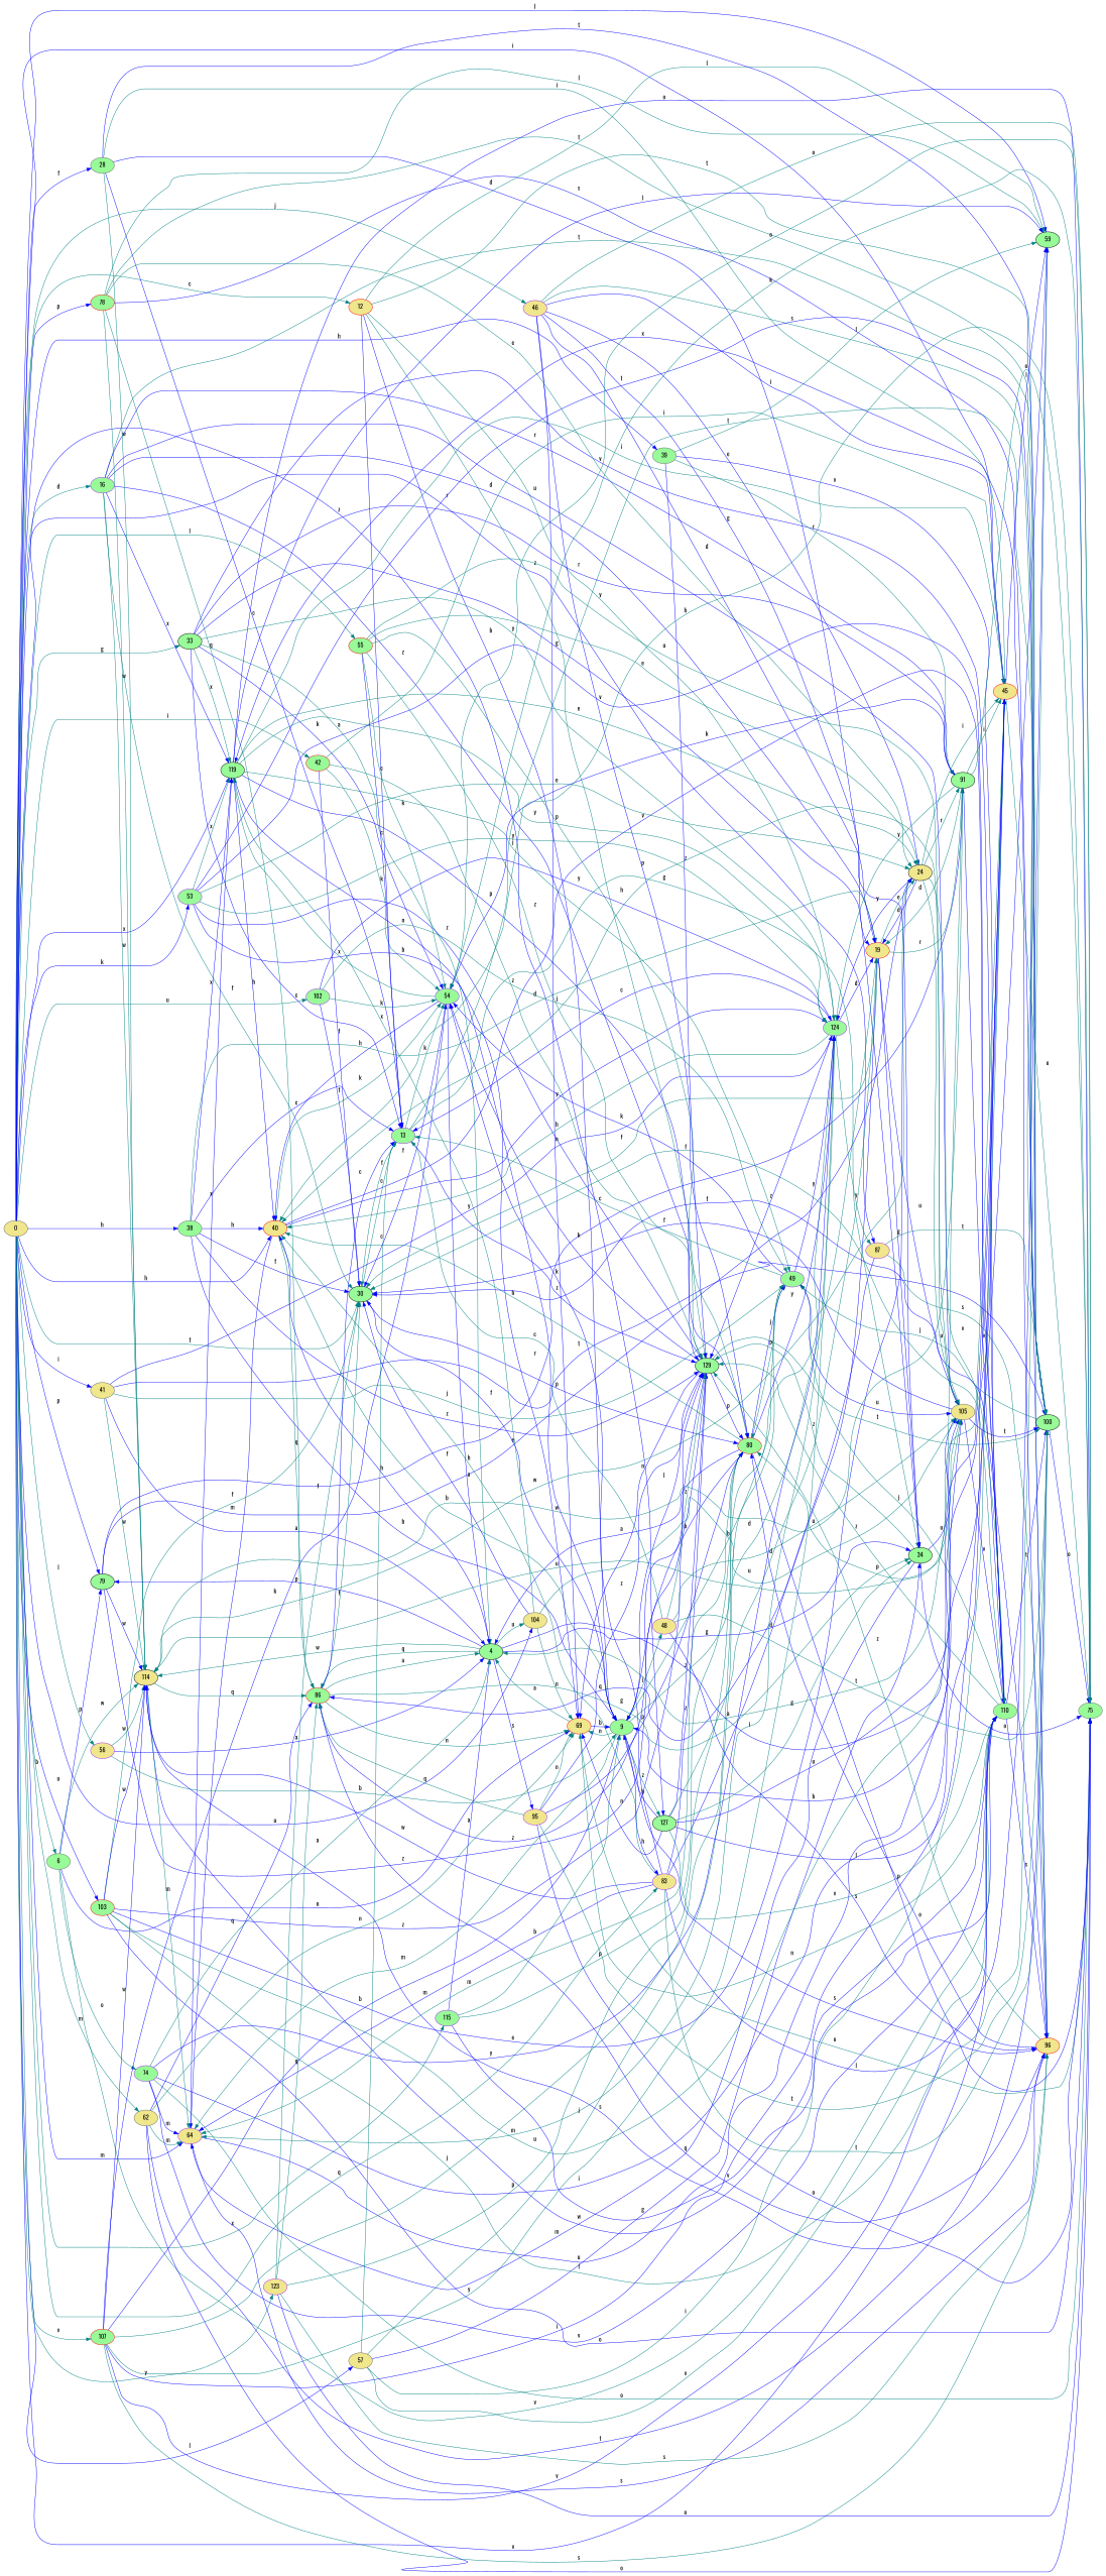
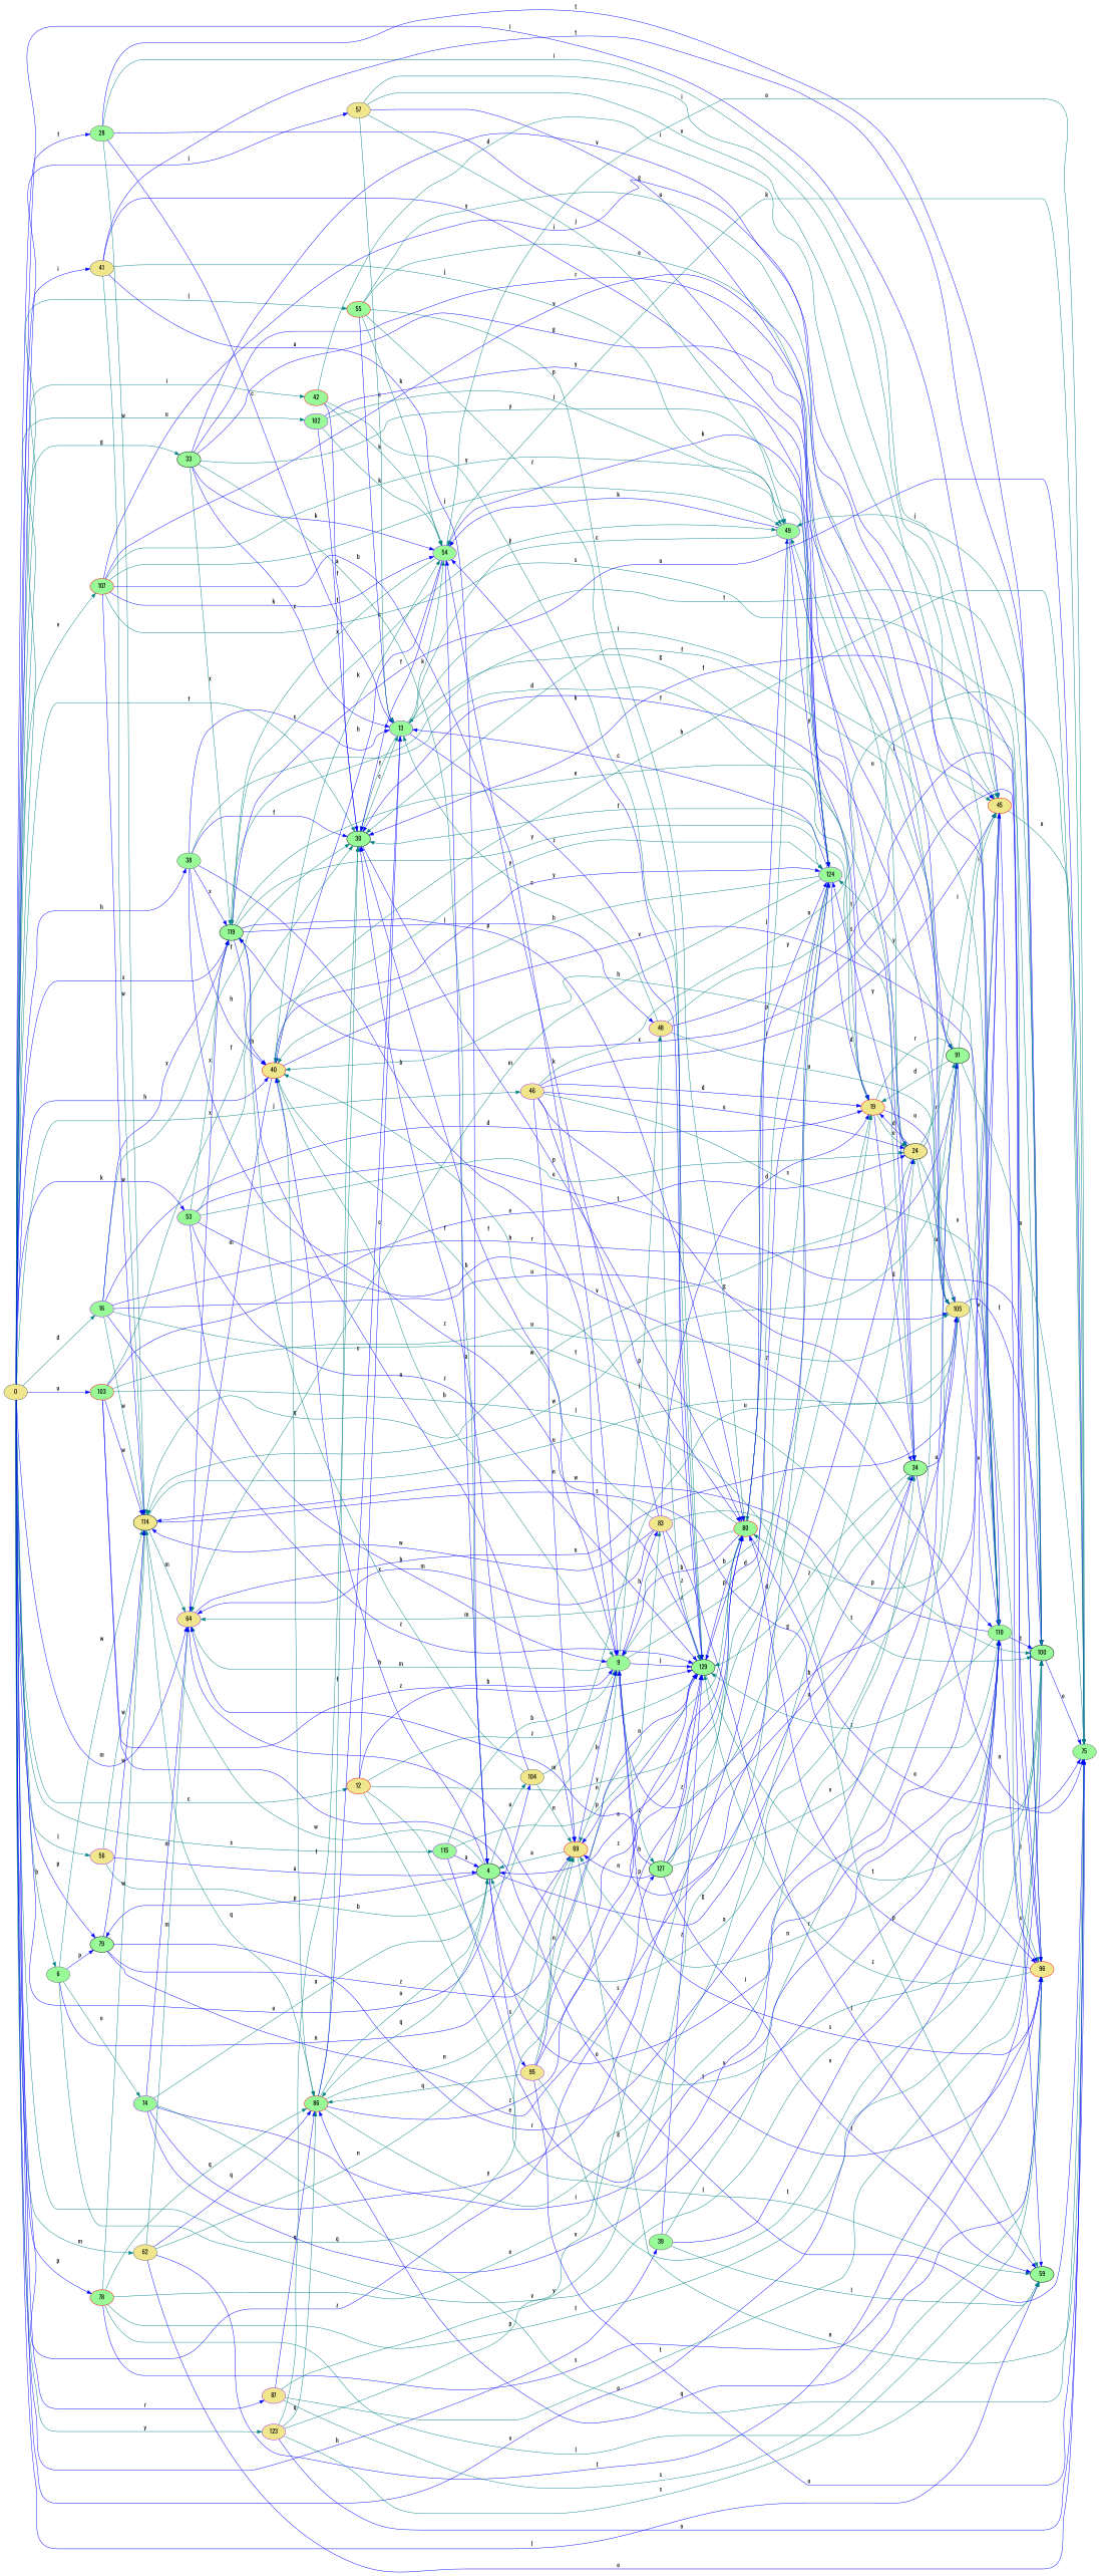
  strict digraph {
    fontname=Oswald
    rankdir=LR
    node [color=purple fillcolor=palegreen fontname=Oswald style=filled]
    edge [color=blue fontname=Oswald]
    0 [color=gray40 fillcolor=khaki]
    6 [color=gray40]
    12 [color=red fillcolor=khaki]
    16
    28 [color=gray40]
    30 [color=black]
    33 [color=black]
    38 [color=gray40]
    39 [color=gray40]
    40 [color=red fillcolor=khaki]
    41 [color=gray40 fillcolor=khaki]
    42 [color=red]
    45 [color=red fillcolor=khaki]
    46 [fillcolor=khaki]
    53
    55 [color=red]
    56 [fillcolor=khaki]
    57 [color=gray40 fillcolor=khaki]
    59 [color=black]
    62 [color=gray40 fillcolor=khaki]
    64 [fillcolor=khaki]
    78 [color=red]
    79 [color=black]
    83 [fillcolor=khaki]
    87 [fillcolor=khaki]
    102
    103 [color=red]
    104 [color=gray40 fillcolor=khaki]
    107 [color=red]
    110 [color=gray40]
    115
    119 [color=black]
    123 [fillcolor=khaki]
    127 [color=black]
    114 [color=black fillcolor=khaki]
    69 [color=red fillcolor=khaki]
    74
    9 [color=gray40]
    129 [color=black]
    13
    100 [color=black]
    124
    19 [color=red fillcolor=khaki]
    91 [color=black]
    105 [color=gray40 fillcolor=khaki]
    80 [color=red]
    4 [color=black]
    34 [color=black]
    54
    86 [color=red]
    49
    75 [color=gray40]
    96 [color=red fillcolor=khaki]
    24 [color=black fillcolor=khaki]
    95 [fillcolor=khaki]
    48 [fillcolor=khaki]
    0 -> 6 [color=teal label=b]
    0 -> 12 [color=teal label=c]
    0 -> 16 [color=teal label=d]
    0 -> 28 [label=f]
    0 -> 30 [color=teal label=f]
    0 -> 33 [color=teal label=g]
    0 -> 38 [label=h]
    0 -> 39 [label=h]
    0 -> 40 [label=h]
    0 -> 41 [label=i]
    0 -> 42 [color=teal label=i]
    0 -> 45 [label=i]
    0 -> 46 [color=teal label=j]
    0 -> 53 [label=k]
    0 -> 55 [color=teal label=l]
    0 -> 56 [color=teal label=l]
    0 -> 57 [label=l]
    0 -> 59 [label=l]
    0 -> 62 [color=teal label=m]
    0 -> 64 [label=m]
    0 -> 78 [label=p]
    0 -> 79 [label=p]
    0 -> 83 [color=teal label=q]
    0 -> 87 [label=r]
    0 -> 102 [color=teal label=u]
    0 -> 103 [label=u]
    0 -> 104 [label=u]
    0 -> 107 [color=teal label=v]
    0 -> 110 [label=v]
    0 -> 115 [color=teal label=x]
    0 -> 119 [label=x]
    0 -> 123 [color=teal label=y]
    0 -> 127 [label=z]
    6 -> 79 [label=p]
    6 -> 110 [color=teal label=v]
    6 -> 114 [color=teal label=w]
    6 -> 69 [label=n]
    6 -> 74 [color=teal label=o]
    12 -> 59 [color=teal label=l]
    12 -> 9 [label=b]
    12 -> 129 [color=teal label=z]
    12 -> 13 [label=c]
    12 -> 100 [color=teal label=t]
    12 -> 124 [color=teal label=y]
    16 -> 30 [color=teal label=f]
    16 -> 119 [label=x]
    16 -> 114 [color=teal label=w]
    16 -> 129 [label=z]
    16 -> 100 [color=teal label=t]
    16 -> 19 [label=d]
    16 -> 91 [label=r]
    16 -> 105 [label=u]
    28 -> 45 [color=teal label=i]
    28 -> 114 [color=teal label=w]
    28 -> 13 [label=c]
    28 -> 100 [label=t]
    28 -> 19 [label=d]
    30 -> 13 [color=teal label=c]
    30 -> 80 [label=p]
    33 -> 110 [label=v]
    33 -> 119 [color=teal label=x]
    33 -> 13 [label=c]
    33 -> 124 [color=teal label=y]
    33 -> 91 [label=r]
    33 -> 4 [color=teal label=a]
    33 -> 34 [label=g]
    33 -> 54 [label=k]
    38 -> 30 [label=f]
    38 -> 40 [label=h]
    38 -> 119 [label=x]
    38 -> 9 [label=b]
    38 -> 129 [label=z]
    38 -> 13 [label=c]
    38 -> 19 [color=teal label=d]
    39 -> 59 [color=teal label=l]
    39 -> 110 [label=v]
    39 -> 129 [label=z]
    39 -> 91 [color=teal label=r]
    40 -> 64 [label=m]
    40 -> 110 [label=v]
    40 -> 9 [color=teal label=b]
    40 -> 124 [label=y]
    40 -> 54 [color=teal label=k]
    40 -> 86 [color=teal label=q]
    41 -> 114 [color=teal label=w]
    41 -> 100 [label=t]
    41 -> 124 [label=y]
    41 -> 4 [label=a]
    41 -> 49 [color=teal label=j]
    42 -> 30 [label=f]
    42 -> 45 [color=teal label=i]
    42 -> 129 [color=teal label=z]
    42 -> 54 [color=teal label=k]
    45 -> 59 [label=l]
    45 -> 9 [label=b]
    45 -> 80 [color=teal label=p]
    45 -> 75 [color=teal label=o]
    46 -> 45 [label=i]
    46 -> 69 [label=n]
    46 -> 19 [label=d]
    46 -> 80 [label=p]
    46 -> 34 [label=g]
    46 -> 75 [color=teal label=o]
    46 -> 96 [color=teal label=s]
    46 -> 24 [label=e]
    53 -> 110 [label=v]
    53 -> 119 [color=teal label=x]
    53 -> 9 [label=b]
    53 -> 129 [label=z]
    53 -> 100 [label=t]
    53 -> 124 [color=teal label=y]
    53 -> 24 [color=teal label=e]
    55 -> 129 [color=teal label=z]
    55 -> 13 [label=c]
    55 -> 105 [color=teal label=u]
    55 -> 80 [color=teal label=p]
    55 -> 54 [color=teal label=k]
    55 -> 24 [color=teal label=e]
    56 -> 114 [color=teal label=w]
    56 -> 9 [color=teal label=b]
    56 -> 4 [label=a]
    57 -> 45 [color=teal label=i]
    57 -> 110 [color=teal label=v]
    57 -> 13 [color=teal label=c]
    57 -> 34 [label=g]
    57 -> 49 [color=teal label=j]
    62 -> 64 [color=teal label=m]
    62 -> 69 [color=teal label=n]
    62 -> 100 [label=t]
    62 -> 86 [label=q]
    62 -> 75 [label=o]
    64 -> 119 [label=x]
    64 -> 105 [label=u]
    64 -> 96 [label=s]
    78 -> 59 [color=teal label=l]
    78 -> 114 [color=teal label=w]
    78 -> 100 [color=teal label=t]
    78 -> 86 [color=teal label=q]
    78 -> 96 [label=s]
    78 -> 24 [color=teal label=e]
    79 -> 114 [label=w]
    79 -> 129 [label=z]
    79 -> 91 [label=r]
    79 -> 24 [label=e]
    83 -> 40 [color=teal label=h]
    83 -> 59 [label=l]
    83 -> 64 [label=m]
    83 -> 114 [label=w]
    83 -> 129 [label=z]
    83 -> 100 [color=teal label=t]
    83 -> 19 [label=d]
    83 -> 54 [label=k]
    87 -> 100 [color=teal label=t]
-   124 -> 87 [color=teal label=y]
+   87 -> 124 [color=teal label=y]
    87 -> 86 [label=q]
    87 -> 96 [color=teal label=s]
    102 -> 30 [label=f]
    102 -> 124 [label=y]
    102 -> 54 [color=teal label=k]
    102 -> 49 [color=teal label=j]
    103 -> 30 [color=teal label=f]
    103 -> 59 [color=teal label=l]
    103 -> 114 [label=w]
    103 -> 129 [label=z]
    103 -> 105 [color=teal label=u]
    103 -> 75 [label=o]
    103 -> 24 [label=e]
    104 -> 30 [label=f]
    104 -> 119 [color=teal label=x]
    104 -> 69 [color=teal label=n]
    104 -> 105 [color=teal label=u]
    107 -> 45 [label=i]
    107 -> 110 [label=v]
    107 -> 114 [label=w]
    107 -> 9 [label=b]
    107 -> 124 [color=teal label=y]
    107 -> 54 [label=k]
    107 -> 49 [color=teal label=j]
    107 -> 96 [color=teal label=s]
    110 -> 30 [color=teal label=f]
    110 -> 114 [label=w]
    110 -> 69 [color=teal label=n]
    110 -> 129 [color=teal label=z]
    110 -> 100 [label=t]
    110 -> 49 [color=teal label=j]
    110 -> 96 [label=s]
    115 -> 110 [label=v]
    115 -> 9 [color=teal label=b]
    115 -> 80 [color=teal label=p]
    115 -> 4 [label=a]
    119 -> 40 [label=h]
    119 -> 45 [color=teal label=i]
-   119 -> 59 [label=l]
+   119 -> 48 [label=l]
    119 -> 69 [label=n]
    119 -> 124 [color=teal label=y]
    119 -> 80 [label=p]
    119 -> 49 [color=teal label=j]
    119 -> 75 [label=o]
    119 -> 24 [color=teal label=e]
    123 -> 30 [color=teal label=f]
    123 -> 80 [color=teal label=p]
    123 -> 86 [color=teal label=q]
    123 -> 75 [label=o]
    123 -> 96 [color=teal label=s]
    127 -> 59 [label=l]
    127 -> 110 [color=teal label=v]
    127 -> 69 [label=n]
    127 -> 9 [label=b]
    127 -> 129 [label=z]
    127 -> 19 [color=teal label=d]
    127 -> 105 [label=u]
    127 -> 34 [color=teal label=g]
    114 -> 64 [color=teal label=m]
    114 -> 105 [color=teal label=u]
    114 -> 86 [color=teal label=q]
    114 -> 96 [label=s]
    69 -> 9 [label=b]
    69 -> 4 [color=teal label=a]
    69 -> 75 [color=teal label=o]
    74 -> 45 [label=i]
    74 -> 64 [label=m]
    74 -> 110 [label=v]
    74 -> 124 [label=y]
    74 -> 4 [color=teal label=a]
    74 -> 75 [color=teal label=o]
    9 -> 30 [label=f]
    9 -> 64 [color=teal label=m]
    9 -> 83 [label=h]
    9 -> 127 [color=teal label=z]
    9 -> 69 [color=teal label=n]
    9 -> 129 [label=l]
    9 -> 19 [color=teal label=d]
    9 -> 96 [label=s]
    9 -> 48 [color=teal label=j]
    129 -> 69 [label=n]
    129 -> 100 [color=teal label=t]
    129 -> 80 [label=p]
    129 -> 54 [label=k]
    13 -> 30 [color=teal label=f]
    13 -> 129 [label=z]
    13 -> 100 [color=teal label=t]
    13 -> 34 [color=teal label=g]
    13 -> 54 [color=teal label=k]
    100 -> 49 [color=teal label=j]
    100 -> 75 [label=o]
    124 -> 40 [color=teal label=h]
    124 -> 64 [color=teal label=m]
    124 -> 9 [color=teal label=b]
    124 -> 129 [label=z]
    124 -> 13 [label=c]
    124 -> 19 [label=d]
    19 -> 30 [color=teal label=f]
    19 -> 91 [color=teal label=r]
    19 -> 105 [label=u]
    19 -> 34 [label=g]
    19 -> 24 [color=teal label=e]
    91 -> 45 [color=teal label=i]
    91 -> 110 [label=v]
    91 -> 114 [color=teal label=w]
    91 -> 124 [color=teal label=y]
    91 -> 19 [color=teal label=d]
    91 -> 4 [color=teal label=a]
    91 -> 54 [label=k]
    91 -> 75 [color=teal label=o]
    105 -> 30 [label=f]
    105 -> 40 [color=teal label=h]
    105 -> 110 [label=v]
    105 -> 100 [label=t]
    80 -> 40 [color=teal label=h]
    80 -> 64 [color=teal label=m]
    80 -> 9 [label=b]
    80 -> 124 [label=y]
    80 -> 4 [label=a]
    80 -> 49 [label=j]
    80 -> 75 [label=o]
    4 -> 40 [label=h]
    4 -> 45 [label=i]
    4 -> 79 [label=p]
    4 -> 104 [color=teal label=u]
    4 -> 114 [color=teal label=w]
    4 -> 34 [label=g]
    4 -> 86 [color=teal label=q]
    4 -> 95 [label=s]
    34 -> 64 [label=m]
    34 -> 129 [color=teal label=z]
    34 -> 105 [label=u]
    34 -> 75 [label=o]
    54 -> 30 [label=f]
    54 -> 40 [label=h]
    54 -> 119 [color=teal label=x]
    54 -> 4 [label=a]
    54 -> 75 [color=teal label=o]
    86 -> 30 [color=teal label=f]
    86 -> 69 [color=teal label=n]
    86 -> 129 [label=z]
    86 -> 13 [label=c]
    86 -> 4 [color=teal label=a]
    86 -> 34 [color=teal label=g]
    49 -> 13 [color=teal label=c]
    49 -> 124 [label=y]
    49 -> 105 [label=u]
    49 -> 80 [color=teal label=p]
    49 -> 54 [label=k]
    75 -> 40 [color=teal label=h]
    75 -> 54 [color=teal label=k]
    96 -> 30 [label=f]
    96 -> 119 [label=x]
    96 -> 129 [color=teal label=z]
    96 -> 80 [label=p]
    96 -> 86 [label=q]
    24 -> 45 [color=teal label=i]
    24 -> 110 [color=teal label=v]
    24 -> 114 [color=teal label=w]
    24 -> 124 [label=y]
    24 -> 19 [label=d]
    24 -> 91 [color=teal label=r]
    24 -> 105 [color=teal label=u]
    95 -> 69 [color=teal label=n]
    95 -> 129 [label=z]
    95 -> 100 [color=teal label=t]
    95 -> 80 [label=p]
    95 -> 86 [color=teal label=q]
    95 -> 75 [label=o]
    48 -> 129 [color=teal label=z]
    48 -> 13 [color=teal label=c]
    48 -> 100 [color=teal label=t]
    48 -> 105 [color=teal label=u]
    48 -> 96 [label=s]
  }
